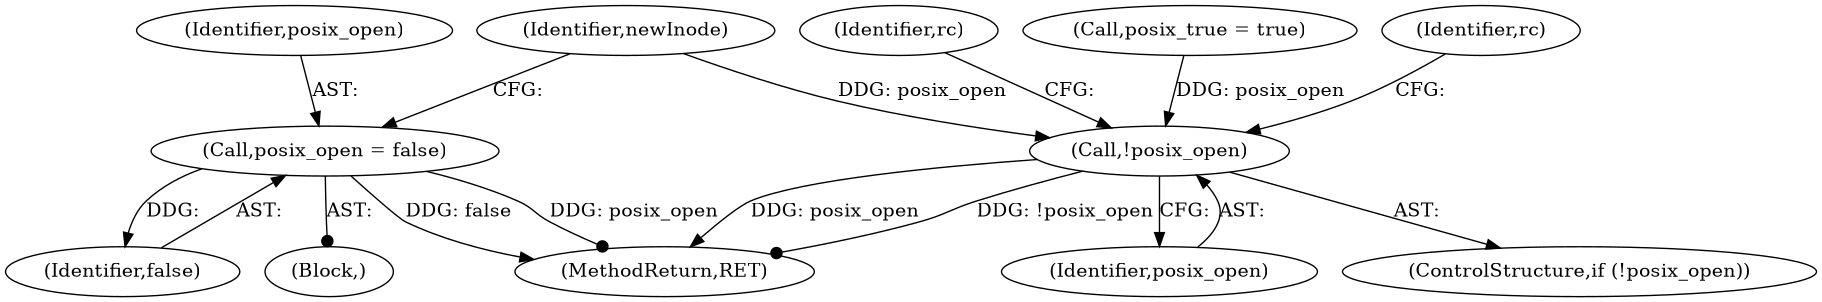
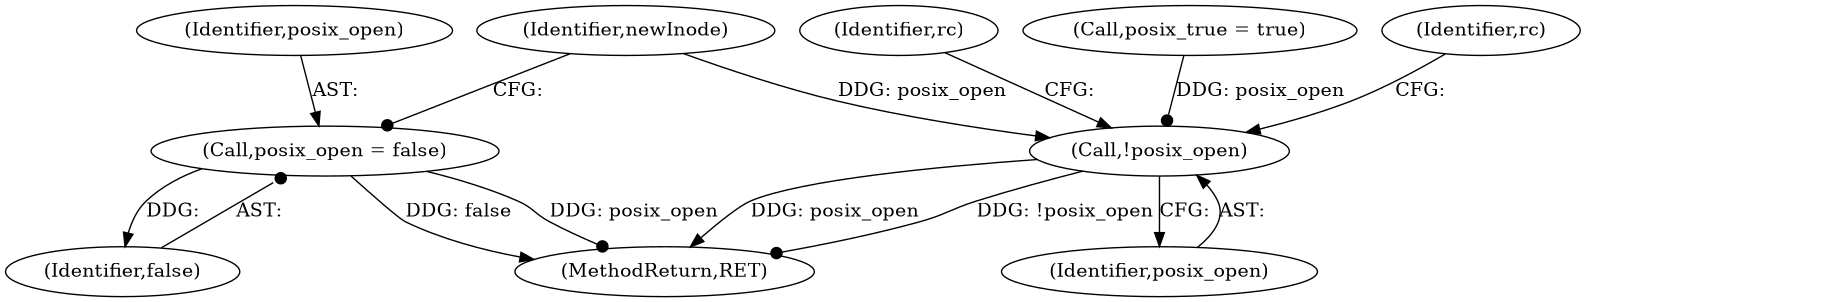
  digraph {
    edge [arrowhead=normal]
    n1 [label="(Call,posix_open = false)"]
    n2 [label="(MethodReturn,RET)"]
    n3 [label="(Identifier,false)"]
-   n4 [label="(Block,)"]
    n5 [label="(Call,!posix_open)"]
    n6 [label="(Identifier,posix_open)"]
-   n7 [label="(ControlStructure,if (!posix_open))"]
    n8 [label="(Identifier,rc)"]
    n9 [label="(Call,posix_true = true)"]
    n10 [label="(Identifier,posix_open)"]
    n11 [label="(Identifier,rc)"]
    n12 [label="(Identifier,newInode)"]
    n1 -> n2 [arrowhead=dot label="DDG: posix_open"]
    n1 -> n2 [label="DDG: false"]
    n1 -> n3 [label="DDG: "]
-   n1 -> n4 [arrowhead=dot label="AST: "]
-   n3 -> n1 [label="AST: "]
+   n3 -> n1 [arrowhead=dot label="AST: "]
    n5 -> n2 [label="DDG: posix_open"]
    n5 -> n2 [arrowhead=dot label="DDG: !posix_open"]
    n5 -> n6 [label="CFG: "]
-   n5 -> n7 [label="AST: "]
    n6 -> n5 [label="AST: "]
    n8 -> n5 [label="CFG: "]
-   n9 -> n5 [label="DDG: posix_open"]
+   n9 -> n5 [arrowhead=dot label="DDG: posix_open"]
    n10 -> n1 [label="AST: "]
    n11 -> n5 [label="CFG: "]
-   n12 -> n1 [label="CFG: "]
+   n12 -> n1 [arrowhead=dot label="CFG: "]
    n12 -> n5 [label="DDG: posix_open"]
  }
